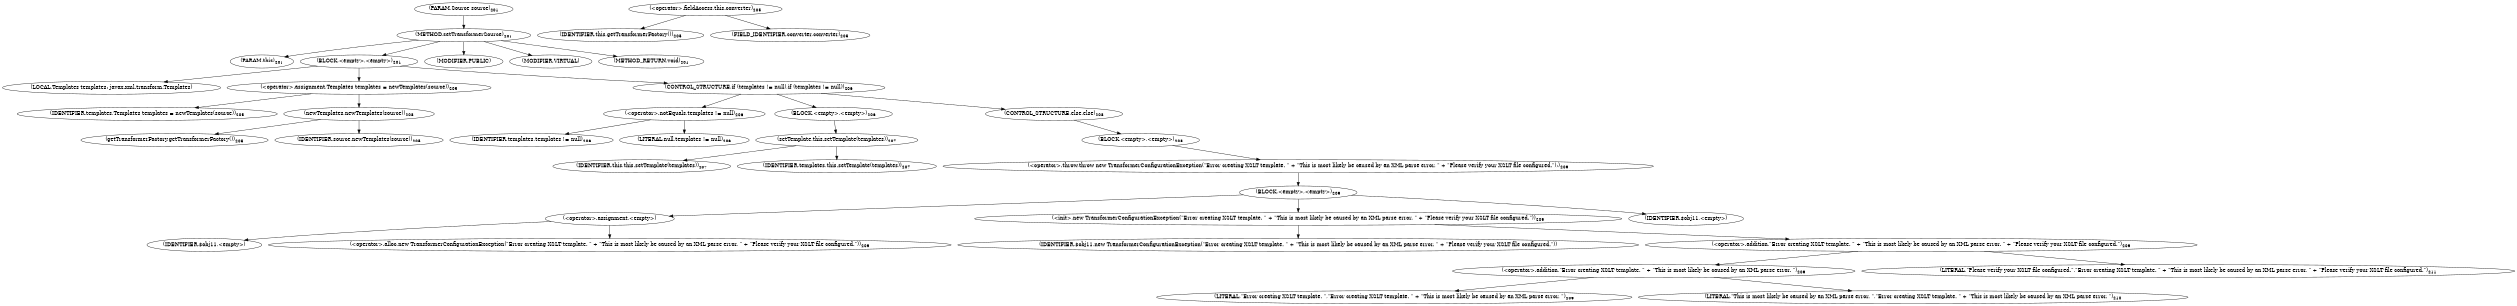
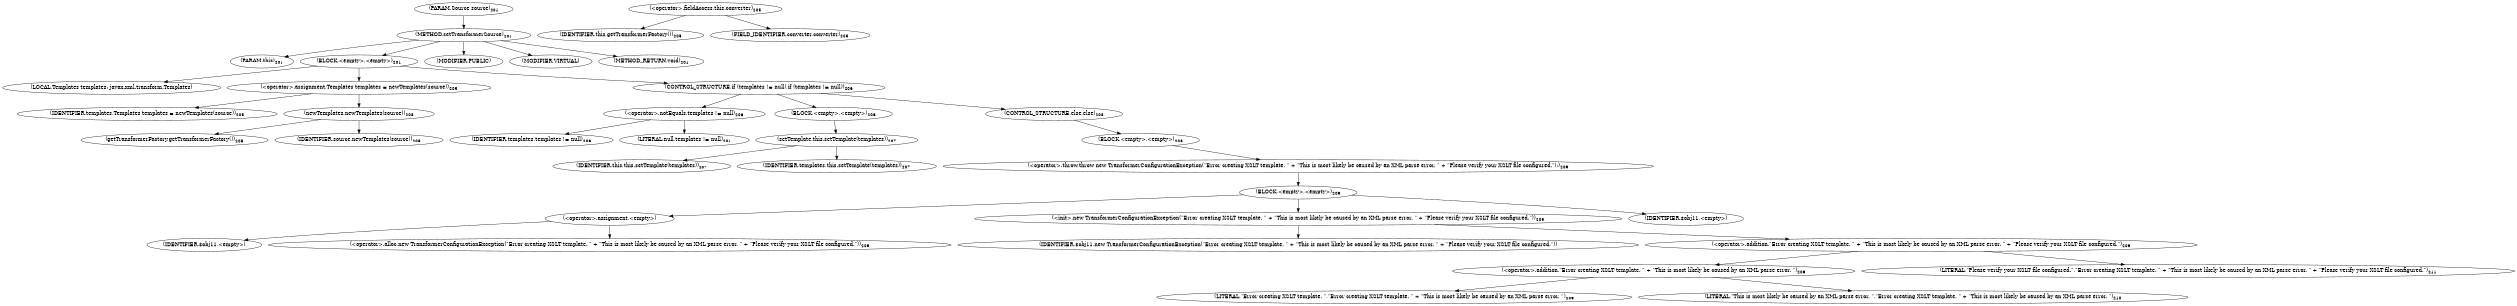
  digraph {
    n1 [label=<(METHOD,setTransformerSource)<SUB>201</SUB>>]
    n2 [label=<(PARAM,this)<SUB>201</SUB>>]
    n3 [label=<(BLOCK,&lt;empty&gt;,&lt;empty&gt;)<SUB>201</SUB>>]
    n4 [label=<(MODIFIER,PUBLIC)>]
    n5 [label=<(MODIFIER,VIRTUAL)>]
    n6 [label=<(METHOD_RETURN,void)<SUB>201</SUB>>]
    n7 [label=<(PARAM,Source source)<SUB>201</SUB>>]
    n8 [label=<(LOCAL,Templates templates: javax.xml.transform.Templates)>]
    n9 [label=<(&lt;operator&gt;.assignment,Templates templates = newTemplates(source))<SUB>205</SUB>>]
    n10 [label=<(CONTROL_STRUCTURE,if (templates != null),if (templates != null))<SUB>206</SUB>>]
    n11 [label=<(IDENTIFIER,templates,Templates templates = newTemplates(source))<SUB>205</SUB>>]
    n12 [label=<(newTemplates,newTemplates(source))<SUB>208</SUB>>]
    n13 [label=<(&lt;operator&gt;.notEquals,templates != null)<SUB>206</SUB>>]
    n14 [label=<(BLOCK,&lt;empty&gt;,&lt;empty&gt;)<SUB>206</SUB>>]
    n15 [label=<(CONTROL_STRUCTURE,else,else)<SUB>208</SUB>>]
    n16 [label=<(getTransformerFactory,getTransformerFactory())<SUB>205</SUB>>]
    n17 [label=<(IDENTIFIER,source,newTemplates(source))<SUB>205</SUB>>]
    n18 [label=<(&lt;operator&gt;.fieldAccess,this.converter)<SUB>205</SUB>>]
    n19 [label=<(IDENTIFIER,this,getTransformerFactory())<SUB>205</SUB>>]
    n20 [label=<(FIELD_IDENTIFIER,converter,converter)<SUB>205</SUB>>]
    n21 [label=<(IDENTIFIER,templates,templates != null)<SUB>206</SUB>>]
-   n22 [label=<(LITERAL,null,templates != null)<SUB>206</SUB>>]
+   n22 [label=<(LITERAL,null,templates != null)<SUB>201</SUB>>]
    n23 [label=<(setTemplate,this.setTemplate(templates))<SUB>207</SUB>>]
    n24 [label=<(BLOCK,&lt;empty&gt;,&lt;empty&gt;)<SUB>208</SUB>>]
    n25 [label=<(IDENTIFIER,this,this.setTemplate(templates))<SUB>207</SUB>>]
    n26 [label=<(IDENTIFIER,templates,this.setTemplate(templates))<SUB>207</SUB>>]
    n27 [label=<(&lt;operator&gt;.throw,throw new TransformerConfigurationException(&quot;Error creating XSLT template. &quot; + &quot;This is most likely be caused by an XML parse error. &quot; + &quot;Please verify your XSLT file configured.&quot;);)<SUB>209</SUB>>]
    n28 [label=<(BLOCK,&lt;empty&gt;,&lt;empty&gt;)<SUB>209</SUB>>]
    n29 [label=<(&lt;operator&gt;.assignment,&lt;empty&gt;)>]
    n30 [label=<(&lt;init&gt;,new TransformerConfigurationException(&quot;Error creating XSLT template. &quot; + &quot;This is most likely be caused by an XML parse error. &quot; + &quot;Please verify your XSLT file configured.&quot;))<SUB>209</SUB>>]
    n31 [label=<(IDENTIFIER,$obj11,&lt;empty&gt;)>]
    n32 [label=<(IDENTIFIER,$obj11,&lt;empty&gt;)>]
    n33 [label=<(&lt;operator&gt;.alloc,new TransformerConfigurationException(&quot;Error creating XSLT template. &quot; + &quot;This is most likely be caused by an XML parse error. &quot; + &quot;Please verify your XSLT file configured.&quot;))<SUB>209</SUB>>]
    n34 [label=<(IDENTIFIER,$obj11,new TransformerConfigurationException(&quot;Error creating XSLT template. &quot; + &quot;This is most likely be caused by an XML parse error. &quot; + &quot;Please verify your XSLT file configured.&quot;))>]
    n35 [label=<(&lt;operator&gt;.addition,&quot;Error creating XSLT template. &quot; + &quot;This is most likely be caused by an XML parse error. &quot; + &quot;Please verify your XSLT file configured.&quot;)<SUB>209</SUB>>]
    n36 [label=<(&lt;operator&gt;.addition,&quot;Error creating XSLT template. &quot; + &quot;This is most likely be caused by an XML parse error. &quot;)<SUB>209</SUB>>]
    n37 [label=<(LITERAL,&quot;Please verify your XSLT file configured.&quot;,&quot;Error creating XSLT template. &quot; + &quot;This is most likely be caused by an XML parse error. &quot; + &quot;Please verify your XSLT file configured.&quot;)<SUB>211</SUB>>]
    n38 [label=<(LITERAL,&quot;Error creating XSLT template. &quot;,&quot;Error creating XSLT template. &quot; + &quot;This is most likely be caused by an XML parse error. &quot;)<SUB>209</SUB>>]
    n39 [label=<(LITERAL,&quot;This is most likely be caused by an XML parse error. &quot;,&quot;Error creating XSLT template. &quot; + &quot;This is most likely be caused by an XML parse error. &quot;)<SUB>210</SUB>>]
    n1 -> n2
    n1 -> n3
    n1 -> n4
    n1 -> n5
    n1 -> n6
    n3 -> n8
    n3 -> n9
    n3 -> n10
    n7 -> n1
    n9 -> n11
    n9 -> n12
    n10 -> n13
    n10 -> n14
    n10 -> n15
    n12 -> n16
    n12 -> n17
    n13 -> n21
    n13 -> n22
    n14 -> n23
    n15 -> n24
    n18 -> n19
    n18 -> n20
    n23 -> n25
    n23 -> n26
    n24 -> n27
    n27 -> n28
    n28 -> n29
    n28 -> n30
    n28 -> n31
    n29 -> n32
    n29 -> n33
    n30 -> n34
    n30 -> n35
    n35 -> n36
    n35 -> n37
    n36 -> n38
    n36 -> n39
  }
